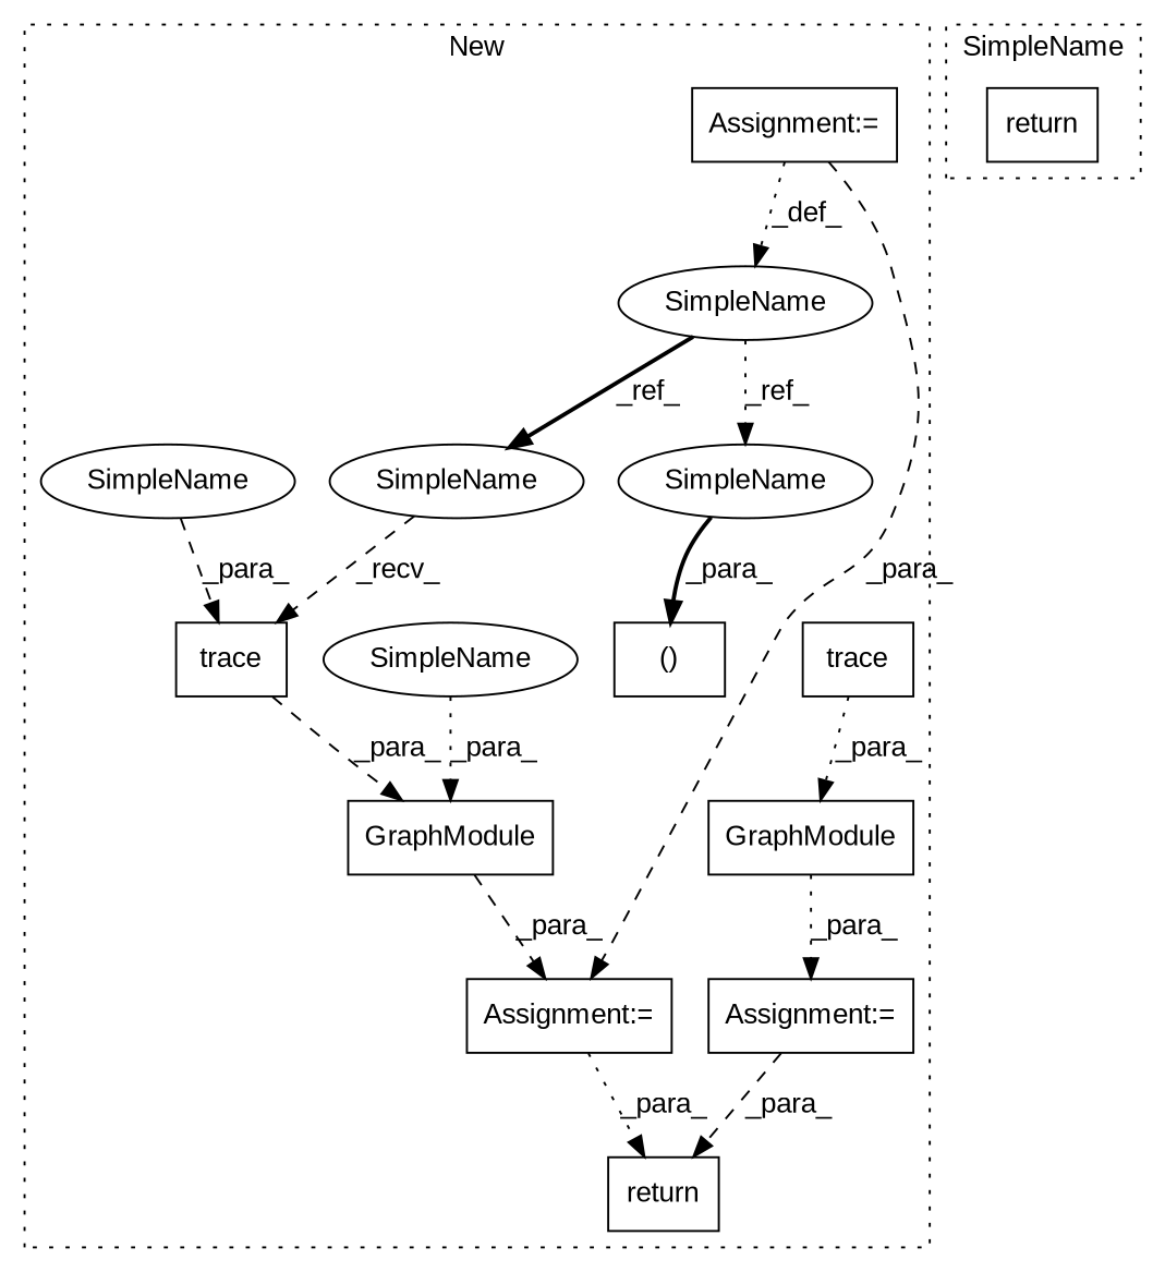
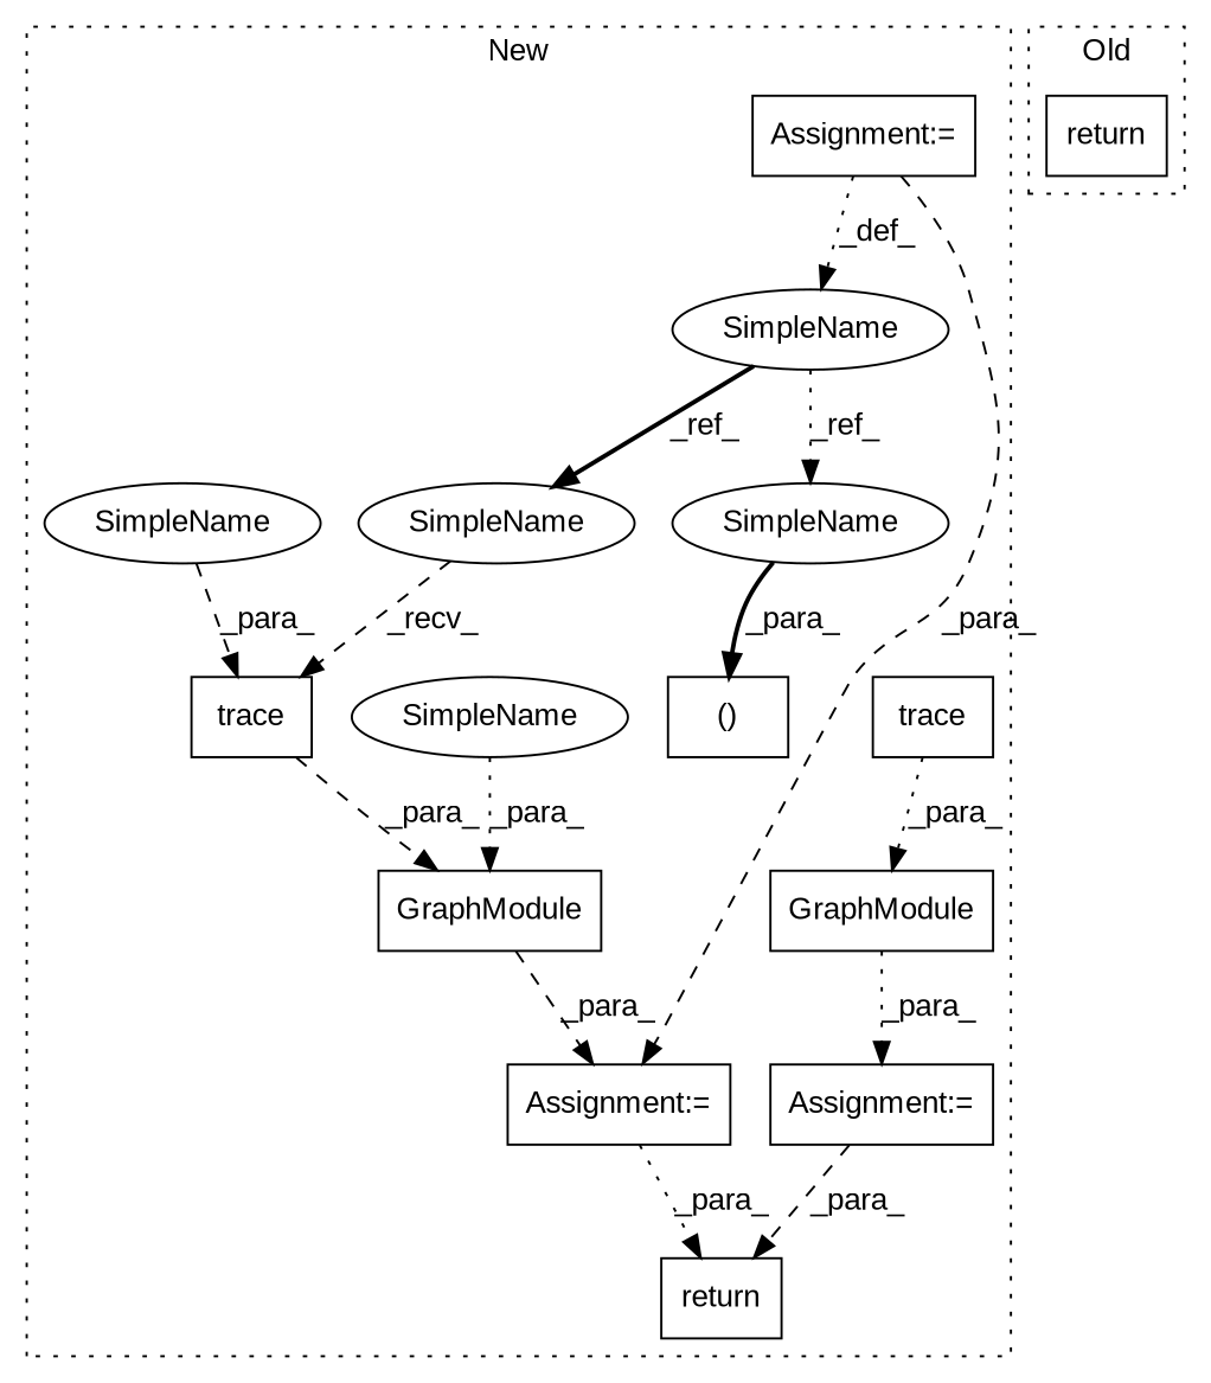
  digraph {
    fontname="Liberation Sans"
    node [a=42 l=8 s=10464 shape=box fontname="Liberation Sans"]
    edge [style=dashed fontname="Liberation Sans"]
    n1 [a=32 l="12,1" label=GraphModule s="10592,10635"]
    n2 [a=32 l="6,1" label=trace s="10621,10634"]
    n3 [label=SimpleName shape=ellipse]
    n4 [a=106 l=29 label="()" s=10511]
    n5 [a=7 label="Assignment:="]
    n6 [a=7 l=1 label="Assignment:=" s=10591]
    n7 [a=41 l=7 label=return s=10697]
    n8 [a=32 l="6,1" label=trace s="10676,10689"]
    n9 [a=32 l="12,1" label=GraphModule s="10647,10690"]
    n10 [a=7 l=1 label="Assignment:=" s=10646]
    n11 [l=7 label=SimpleName s=10604 shape=ellipse]
    n12 [l=7 label=SimpleName s=10627 shape=ellipse]
    n13 [label=SimpleName s=10511 shape=ellipse]
    n14 [label=SimpleName s=10612 shape=ellipse]
    n15 [a=41 l=7 label=return s=8959]
    subgraph cluster_1 {
      label=New
      style=dotted
      n1
      n2
      n3
      n4
      n5
      n6
      n7
      n8
      n9
      n10
      n11
      n12
      n13
      n14
    }
    subgraph cluster_2 {
-     label=SimpleName
+     label=Old
      style=dotted
      n15
    }
    n1 -> n6 [label=_para_]
    n2 -> n1 [label=_para_]
    n3 -> n13 [label=_ref_ style=dotted]
    n3 -> n14 [label=_ref_ style=bold]
    n5 -> n3 [label=_def_ style=dotted]
    n5 -> n6 [label=_para_]
    n6 -> n7 [label=_para_ style=dotted]
    n8 -> n9 [label=_para_ style=dotted]
    n9 -> n10 [label=_para_ style=dotted]
    n10 -> n7 [label=_para_]
    n11 -> n1 [label=_para_ style=dotted]
    n12 -> n2 [label=_para_]
    n13 -> n4 [label=_para_ style=bold]
    n14 -> n2 [label=_recv_]
  }
